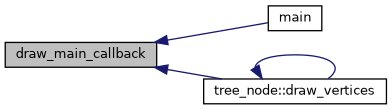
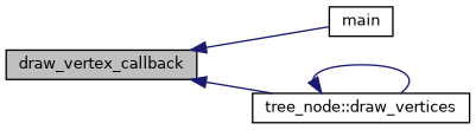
  digraph {
    rankdir=LR
    node [color=black fillcolor=white fontname=Helvetica fontsize=10 shape=record style=filled]
    edge [color=midnightblue dir=back fontname=Helvetica fontsize=10 labelfontname=Helvetica labelfontsize=10 style=solid]
-   n1 [fillcolor=grey75 fontcolor=black height=0.2 label=draw_main_callback width=0.4]
+   n1 [fillcolor=grey75 fontcolor=black height=0.2 label=draw_vertex_callback width=0.4]
    n2 [height=0.2 label=main width=0.4]
    n3 [height=0.2 label="tree_node::draw_vertices" width=0.4]
    n1 -> n2
    n1 -> n3
    n3 -> n3
  }
